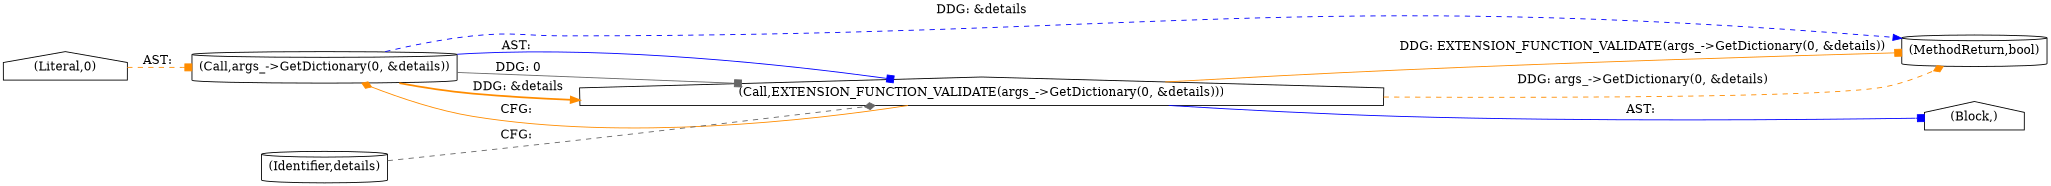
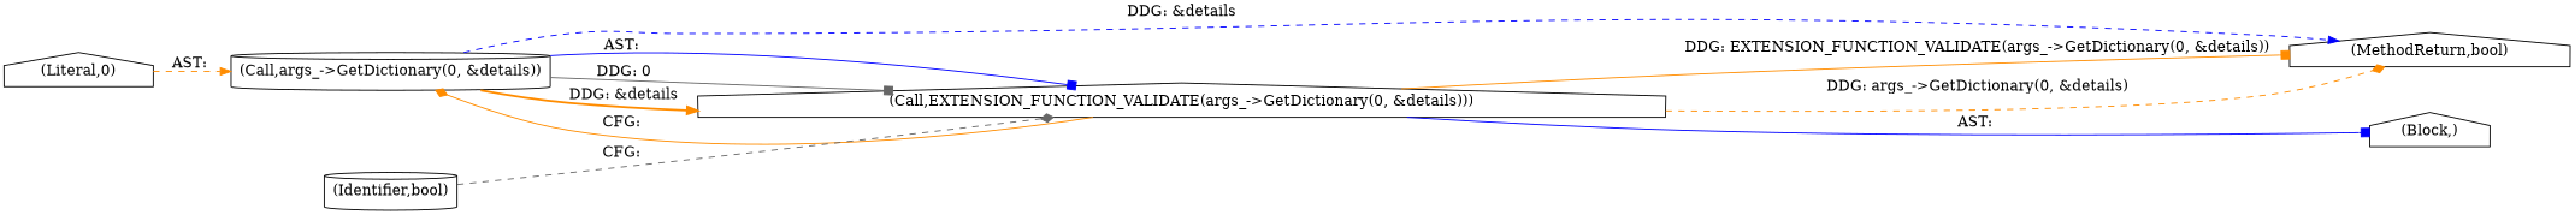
  digraph {
    rankdir=LR
    node [shape=house]
    edge [arrowhead=box color=darkorange style=solid]
    n1 [label="(Call,args_->GetDictionary(0, &details))" shape=cylinder]
    n2 [label="(Call,EXTENSION_FUNCTION_VALIDATE(args_->GetDictionary(0, &details)))"]
-   n3 [label="(MethodReturn,bool)" shape=cylinder]
+   n3 [label="(MethodReturn,bool)"]
    n4 [label="(Block,)"]
-   n5 [label="(Identifier,details)" shape=cylinder]
+   n5 [label="(Identifier,bool)" shape=cylinder]
    n6 [label="(Literal,0)"]
    n1 -> n2 [color=blue label="AST: "]
    n1 -> n2 [color=gray40 label="DDG: 0"]
    n1 -> n2 [arrowhead=normal label="DDG: &details" style=bold]
    n1 -> n3 [arrowhead=normal color=blue label="DDG: &details" style=dashed]
    n2 -> n1 [arrowhead=diamond label="CFG: "]
    n2 -> n3 [label="DDG: EXTENSION_FUNCTION_VALIDATE(args_->GetDictionary(0, &details))"]
    n2 -> n3 [arrowhead=diamond label="DDG: args_->GetDictionary(0, &details)" style=dashed]
    n2 -> n4 [color=blue label="AST: "]
    n5 -> n2 [arrowhead=diamond color=gray40 label="CFG: " style=dashed]
-   n6 -> n1 [label="AST: " style=dashed]
+   n6 -> n1 [arrowhead=normal label="AST: " style=dashed]
  }
